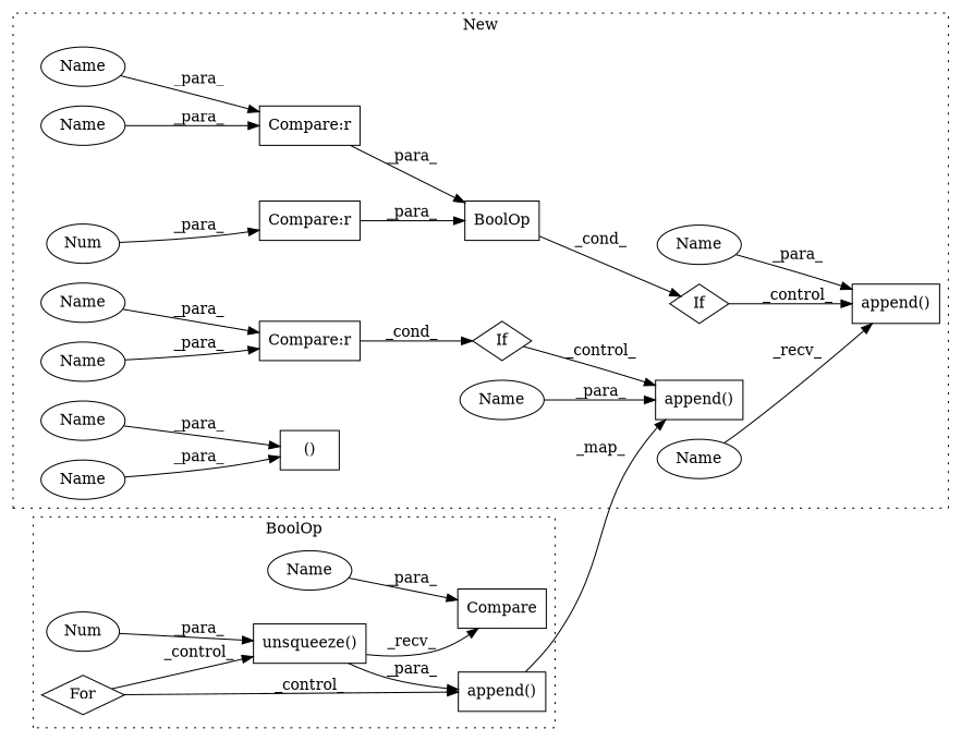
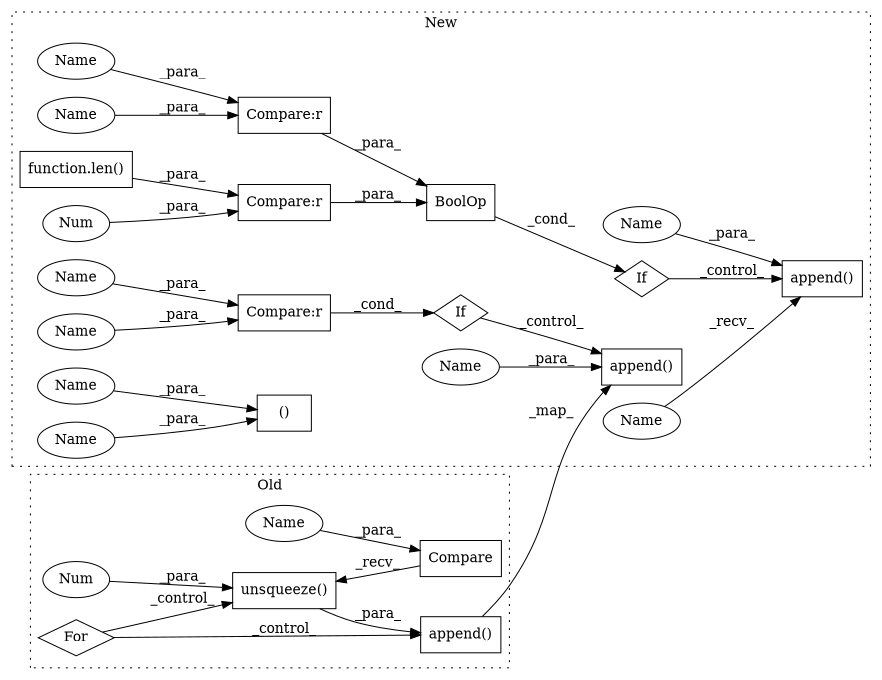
  digraph {
    rankdir=LR
    node [a=87 l=1 s=1315 shape=ellipse]
    n1 [a=75 l="29,1" label="unsqueeze()" s="1904,1934" shape=box]
    n2 [a=76 label=Num s=1933]
    n3 [a=63 l="18,0" label=Compare s="1904,0" shape=box]
    n4 [a=75 l="9,1" label="append()" s="1895,1935" shape=box]
    n5 [a=107 l="4,62" label=For s="1804,1833" shape=diamond]
    n6 [l=5 label=Name s=1916]
+   n7 [a=75 l="4,1" label="function.len()" s="1347,1372" shape=box]
    n8 [a=40 l=31 label="Compare:r" s=1347 shape=box]
    n9 [a=96 l=3 label=If s=1312 shape=diamond]
    n10 [a=76 label=Num s=1377]
    n11 [a=75 l="9,1" label="append()" s="1392,1416" shape=box]
    n12 [a=75 l="9,1" label="append()" s="1277,1302" shape=box]
    n13 [a=96 l=3 label=If s=1232 shape=diamond]
    n14 [a=40 l=27 label="Compare:r" shape=box]
    n15 [a=40 l=28 label="Compare:r" s=1235 shape=box]
    n16 [a=72 l=63 label=BoolOp shape=box]
    n17 [a=54 l=17 label="()" s=1152 shape=box]
    n18 [l=4 label=Name s=1338]
    n19 [l=4 label=Name s=1259]
    n20 [l=15 label=Name s=1401]
    n21 [l=15 label=Name]
    n22 [l=15 label=Name s=1154]
    n23 [l=16 label=Name s=1286]
    n24 [l=16 label=Name s=1136]
    n25 [l=16 label=Name s=1235]
    n26 [label=Name s=1392]
    subgraph cluster_1 {
-     label=BoolOp
+     label=Old
      style=dotted
      n1
      n2
      n3
      n4
      n5
      n6
    }
    subgraph cluster_2 {
      label=New
      style=dotted
+     n7
      n8
      n9
      n10
      n11
      n12
      n13
      n14
      n15
      n16
      n17
      n18
      n19
      n20
      n21
      n22
      n23
      n24
      n25
      n26
    }
    n1 -> n4 [label=_para_]
    n2 -> n1 [label=_para_]
-   n1 -> n3 [label=_recv_]
+   n3 -> n1 [label=_recv_]
    n4 -> n12 [label=_map_]
    n5 -> n1 [label=_control_]
    n5 -> n4 [label=_control_]
    n6 -> n3 [label=_para_]
+   n7 -> n8 [label=_para_]
    n8 -> n16 [label=_para_]
    n9 -> n11 [label=_control_]
    n10 -> n8 [label=_para_]
    n13 -> n12 [label=_control_]
    n14 -> n16 [label=_para_]
    n15 -> n13 [label=_cond_]
    n16 -> n9 [label=_cond_]
    n18 -> n14 [label=_para_]
    n19 -> n15 [label=_para_]
    n20 -> n11 [label=_para_]
    n21 -> n14 [label=_para_]
    n22 -> n17 [label=_para_]
    n23 -> n12 [label=_para_]
    n24 -> n17 [label=_para_]
    n25 -> n15 [label=_para_]
    n26 -> n11 [label=_recv_]
  }
